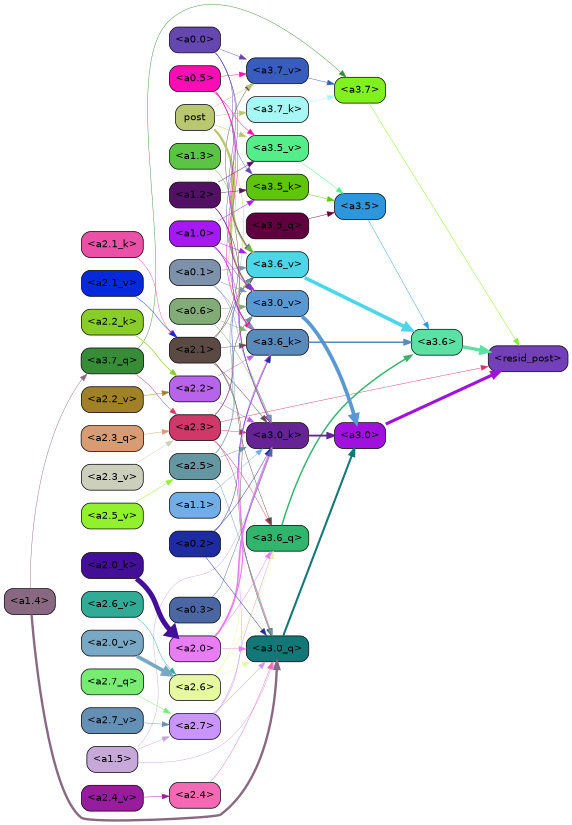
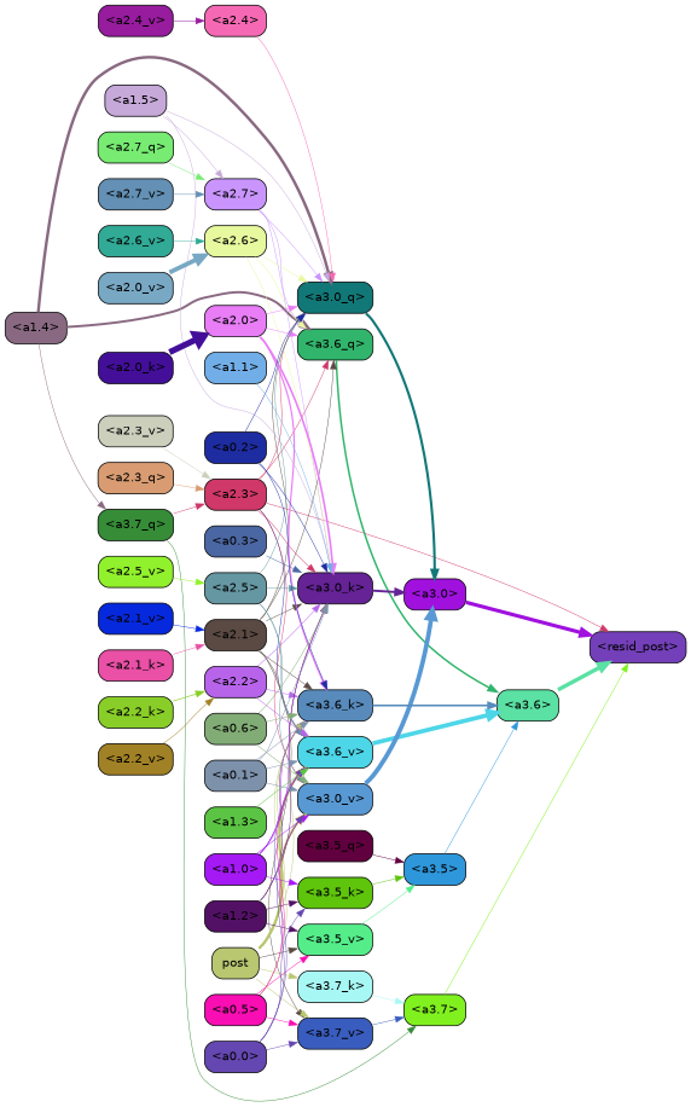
  strict digraph {
    rankdir=LR
    splines=true
    node [color=black fontname=Helvetica shape=box style="filled, rounded"]
    edge [color="#b9c771" penwidth=0.6]
    "<a3.7>" [fillcolor="#80f11f"]
    "<resid_post>" [fillcolor="#7440ba"]
    "<a3.6>" [fillcolor="#5ae1a3"]
    "<a3.5>" [fillcolor="#2e97db"]
    "<a3.0>" [fillcolor="#a011de"]
    "<a2.3>" [fillcolor="#cf3869"]
    "<a3.6_q>" [fillcolor="#31b56c"]
    "<a3.0_q>" [fillcolor="#127777"]
    "<a3.0_k>" [fillcolor="#652396"]
    "<a3.6_v>" [fillcolor="#4dd6e8"]
    "<a3.0_v>" [fillcolor="#5899d4"]
    "<a3.7_q>" [fillcolor="#368c37"]
    "<a1.4>" [fillcolor="#896981"]
    "<a3.5_q>" [fillcolor="#61003f"]
    "<a3.7_k>" [fillcolor="#a7f8f4"]
    "<a3.6_k>" [fillcolor="#588bbc"]
    "<a3.5_k>" [fillcolor="#5ec40c"]
    "<a3.7_v>" [fillcolor="#395dbf"]
    "<a3.5_v>" [fillcolor="#55ed8a"]
    "<a2.7>" [fillcolor="#c995fd"]
    "<a2.6>" [fillcolor="#e6f99e"]
    "<a2.1>" [fillcolor="#5a4a43"]
    "<a2.0>" [fillcolor="#e87df6"]
    "<a1.5>" [fillcolor="#c6a9d9"]
    "<a2.5>" [fillcolor="#6597a2"]
    "<a2.4>" [fillcolor="#f569b4"]
    "<a0.2>" [fillcolor="#1e2ca2"]
    n28 [fillcolor="#b9c771" label=post]
    "<a2.2>" [fillcolor="#b764eb"]
    "<a1.2>" [fillcolor="#531165"]
    "<a1.0>" [fillcolor="#a519f5"]
    "<a0.6>" [fillcolor="#81ac76"]
    "<a0.5>" [fillcolor="#f80eb3"]
    "<a0.1>" [fillcolor="#7d91ab"]
    "<a0.0>" [fillcolor="#6547b1"]
    "<a1.1>" [fillcolor="#71aee8"]
    "<a0.3>" [fillcolor="#4b67a3"]
    "<a1.3>" [fillcolor="#5cc444"]
    "<a2.7_q>" [fillcolor="#77eb72"]
    "<a2.3_q>" [fillcolor="#d99c72"]
    "<a2.2_k>" [fillcolor="#89ce28"]
    "<a2.1_k>" [fillcolor="#e950a6"]
    "<a2.0_k>" [fillcolor="#430f99"]
    "<a2.7_v>" [fillcolor="#6390b4"]
    "<a2.6_v>" [fillcolor="#31aa96"]
    "<a2.5_v>" [fillcolor="#91f12c"]
    "<a2.4_v>" [fillcolor="#971c9e"]
    "<a2.3_v>" [fillcolor="#cbcfbc"]
    "<a2.2_v>" [fillcolor="#a18125"]
    "<a2.1_v>" [fillcolor="#0629de"]
    "<a2.0_v>" [fillcolor="#78a8c4"]
    "<a3.7>" -> "<resid_post>" [color="#80f11f" penwidth=0.6239100098609924]
    "<a3.6>" -> "<resid_post>" [color="#5ae1a3" penwidth=4.569062113761902]
    "<a3.5>" -> "<a3.6>" [color="#2e97db"]
    "<a3.0>" -> "<resid_post>" [color="#a011de" penwidth=4.283544182777405]
    "<a2.3>" -> "<resid_post>" [color="#cf3869"]
    "<a2.3>" -> "<a3.6_q>" [color="#cf3869"]
    "<a2.3>" -> "<a3.0_q>" [color="#cf3869"]
    "<a2.3>" -> "<a3.0_k>" [color="#cf3869"]
    "<a2.3>" -> "<a3.6_v>" [color="#1e2ca2"]
    "<a2.3>" -> "<a3.0_v>" [color="#cf3869"]
    "<a3.6_q>" -> "<a3.6>" [color="#31b56c" penwidth=2.03758105635643]
    "<a3.0_q>" -> "<a3.0>" [color="#127777" penwidth=2.8638100624084473]
    "<a3.0_k>" -> "<a3.0>" [color="#652396" penwidth=2.6274144649505615]
    "<a3.6_v>" -> "<a3.6>" [color="#4dd6e8" penwidth=5.002329230308533]
    "<a3.0_v>" -> "<a3.0>" [color="#5899d4" penwidth=5.188832879066467]
    "<a3.7_q>" -> "<a3.7>" [color="#368c37"]
    "<a3.7_q>" -> "<a2.3>" [color="#cf3869"]
+   "<a1.4>" -> "<a3.6_q>" [color="#896981" penwidth=2.6908124685287476]
    "<a1.4>" -> "<a3.0_q>" [color="#896981" penwidth=3.32076895236969]
    "<a1.4>" -> "<a3.7_q>" [color="#896981"]
    "<a3.5_q>" -> "<a3.5>" [color="#61003f"]
    "<a3.7_k>" -> "<a3.7>" [color="#a7f8f4"]
    "<a3.6_k>" -> "<a3.6>" [color="#588bbc" penwidth=2.174198240041733]
    "<a3.5_k>" -> "<a3.5>" [color="#5ec40c"]
    "<a3.7_v>" -> "<a3.7>" [color="#395dbf"]
    "<a3.5_v>" -> "<a3.5>" [color="#55ed8a"]
    "<a2.7>" -> "<a3.6_q>" [color="#c995fd"]
    "<a2.7>" -> "<a3.0_q>" [color="#c995fd"]
    "<a2.7>" -> "<a3.0_k>" [color="#c995fd"]
    "<a2.6>" -> "<a3.6_q>" [color="#e6f99e"]
    "<a2.6>" -> "<a3.0_q>" [color="#e6f99e"]
    "<a2.6>" -> "<a3.0_k>" [color="#e6f99e"]
    "<a2.1>" -> "<a3.6_q>" [color="#5a4a43"]
    "<a2.1>" -> "<a3.0_q>" [color="#5a4a43"]
    "<a2.1>" -> "<a3.0_k>" [color="#5a4a43"]
    "<a2.1>" -> "<a3.6_v>" [color="#5a4a43"]
    "<a2.1>" -> "<a3.6_k>" [color="#5a4a43"]
    "<a2.1>" -> "<a3.7_v>" [color="#5a4a43"]
    "<a2.0>" -> "<a3.6_q>" [color="#e87df6"]
    "<a2.0>" -> "<a3.0_q>" [color="#e87df6"]
    "<a2.0>" -> "<a3.0_k>" [color="#e87df6" penwidth=2.182972814887762]
    "<a2.0>" -> "<a3.6_k>" [color="#e87df6" penwidth=1.6254686117172241]
    "<a1.5>" -> "<a3.0_q>" [color="#c6a9d9"]
    "<a1.5>" -> "<a3.0_k>" [color="#c6a9d9"]
    "<a1.5>" -> "<a2.7>" [color="#c6a9d9"]
    "<a2.5>" -> "<a3.0_q>" [color="#6597a2"]
    "<a2.5>" -> "<a3.0_k>" [color="#6597a2"]
    "<a2.5>" -> "<a3.6_v>" [color="#6597a2"]
    "<a2.5>" -> "<a3.0_v>" [color="#6597a2"]
    "<a2.4>" -> "<a3.0_q>" [color="#f569b4"]
    "<a0.2>" -> "<a3.0_q>" [color="#1e2ca2"]
    "<a0.2>" -> "<a3.0_k>" [color="#1e2ca2"]
    "<a0.2>" -> "<a3.6_k>" [color="#1e2ca2"]
    n28 -> "<a3.0_k>"
    n28 -> "<a3.6_v>" [penwidth=2.809220314025879]
    n28 -> "<a3.0_v>" [penwidth=2.754121422767639]
    n28 -> "<a3.7_k>"
    n28 -> "<a3.6_k>"
    n28 -> "<a3.7_v>"
-   n28 -> "<a3.5_v>"
+   n28 -> "<a3.5_v>" [color="#5a4a43"]
    "<a2.2>" -> "<a3.0_k>" [color="#b764eb" penwidth=0.6065438985824585]
+   "<a2.2>" -> "<a3.6_v>" [color="#b764eb"]
    "<a2.2>" -> "<a3.6_k>" [color="#b764eb"]
    "<a1.2>" -> "<a3.0_k>" [color="#531165"]
    "<a1.2>" -> "<a3.6_k>" [color="#531165"]
    "<a1.2>" -> "<a3.5_k>" [color="#531165"]
    "<a1.2>" -> "<a3.5_v>" [color="#531165"]
    "<a1.0>" -> "<a3.0_k>" [color="#a519f5"]
    "<a1.0>" -> "<a3.6_v>" [color="#a519f5"]
    "<a1.0>" -> "<a3.0_v>" [color="#a519f5"]
    "<a1.0>" -> "<a3.6_k>" [color="#a519f5"]
    "<a1.0>" -> "<a3.5_k>" [color="#a519f5"]
    "<a0.6>" -> "<a3.0_k>" [color="#81ac76"]
    "<a0.6>" -> "<a3.0_v>" [color="#81ac76"]
    "<a0.6>" -> "<a3.6_k>" [color="#81ac76"]
    "<a0.5>" -> "<a3.6_v>" [color="#f80eb3"]
    "<a0.5>" -> "<a3.0_v>" [color="#f80eb3" penwidth=0.6120390892028809]
-   "<a0.5>" -> "<a3.6_k>" [color="#f80eb3"]
+   "<a0.5>" -> "<a3.6_k>"
    "<a0.5>" -> "<a3.7_v>" [color="#f80eb3"]
    "<a0.5>" -> "<a3.5_v>" [color="#f80eb3"]
    "<a0.1>" -> "<a3.0_k>" [color="#7d91ab"]
    "<a0.1>" -> "<a3.6_v>" [color="#7d91ab"]
    "<a0.1>" -> "<a3.0_v>" [color="#7d91ab"]
    "<a0.1>" -> "<a3.6_k>" [color="#7d91ab"]
    "<a0.0>" -> "<a3.6_v>" [color="#6547b1"]
    "<a0.0>" -> "<a3.0_v>" [color="#6547b1"]
    "<a0.0>" -> "<a3.5_k>" [color="#6547b1"]
    "<a0.0>" -> "<a3.7_v>" [color="#6547b1"]
    "<a1.1>" -> "<a3.0_k>" [color="#71aee8"]
    "<a0.3>" -> "<a3.0_k>" [color="#4b67a3"]
    "<a1.3>" -> "<a3.6_v>" [color="#5cc444"]
    "<a2.7_q>" -> "<a2.7>" [color="#77eb72"]
    "<a2.3_q>" -> "<a2.3>" [color="#d99c72"]
    "<a2.2_k>" -> "<a2.2>" [color="#89ce28" penwidth=0.87534499168396]
    "<a2.1_k>" -> "<a2.1>" [color="#e950a6"]
    "<a2.0_k>" -> "<a2.0>" [color="#430f99" penwidth=7.056803464889526]
    "<a2.7_v>" -> "<a2.7>" [color="#6390b4"]
    "<a2.6_v>" -> "<a2.6>" [color="#31aa96"]
    "<a2.5_v>" -> "<a2.5>" [color="#91f12c"]
    "<a2.4_v>" -> "<a2.4>" [color="#971c9e"]
    "<a2.3_v>" -> "<a2.3>" [color="#cbcfbc"]
    "<a2.2_v>" -> "<a2.2>" [color="#a18125"]
    "<a2.1_v>" -> "<a2.1>" [color="#0629de"]
    "<a2.0_v>" -> "<a2.6>" [color="#78a8c4" penwidth=5.12138295173645]
  }
